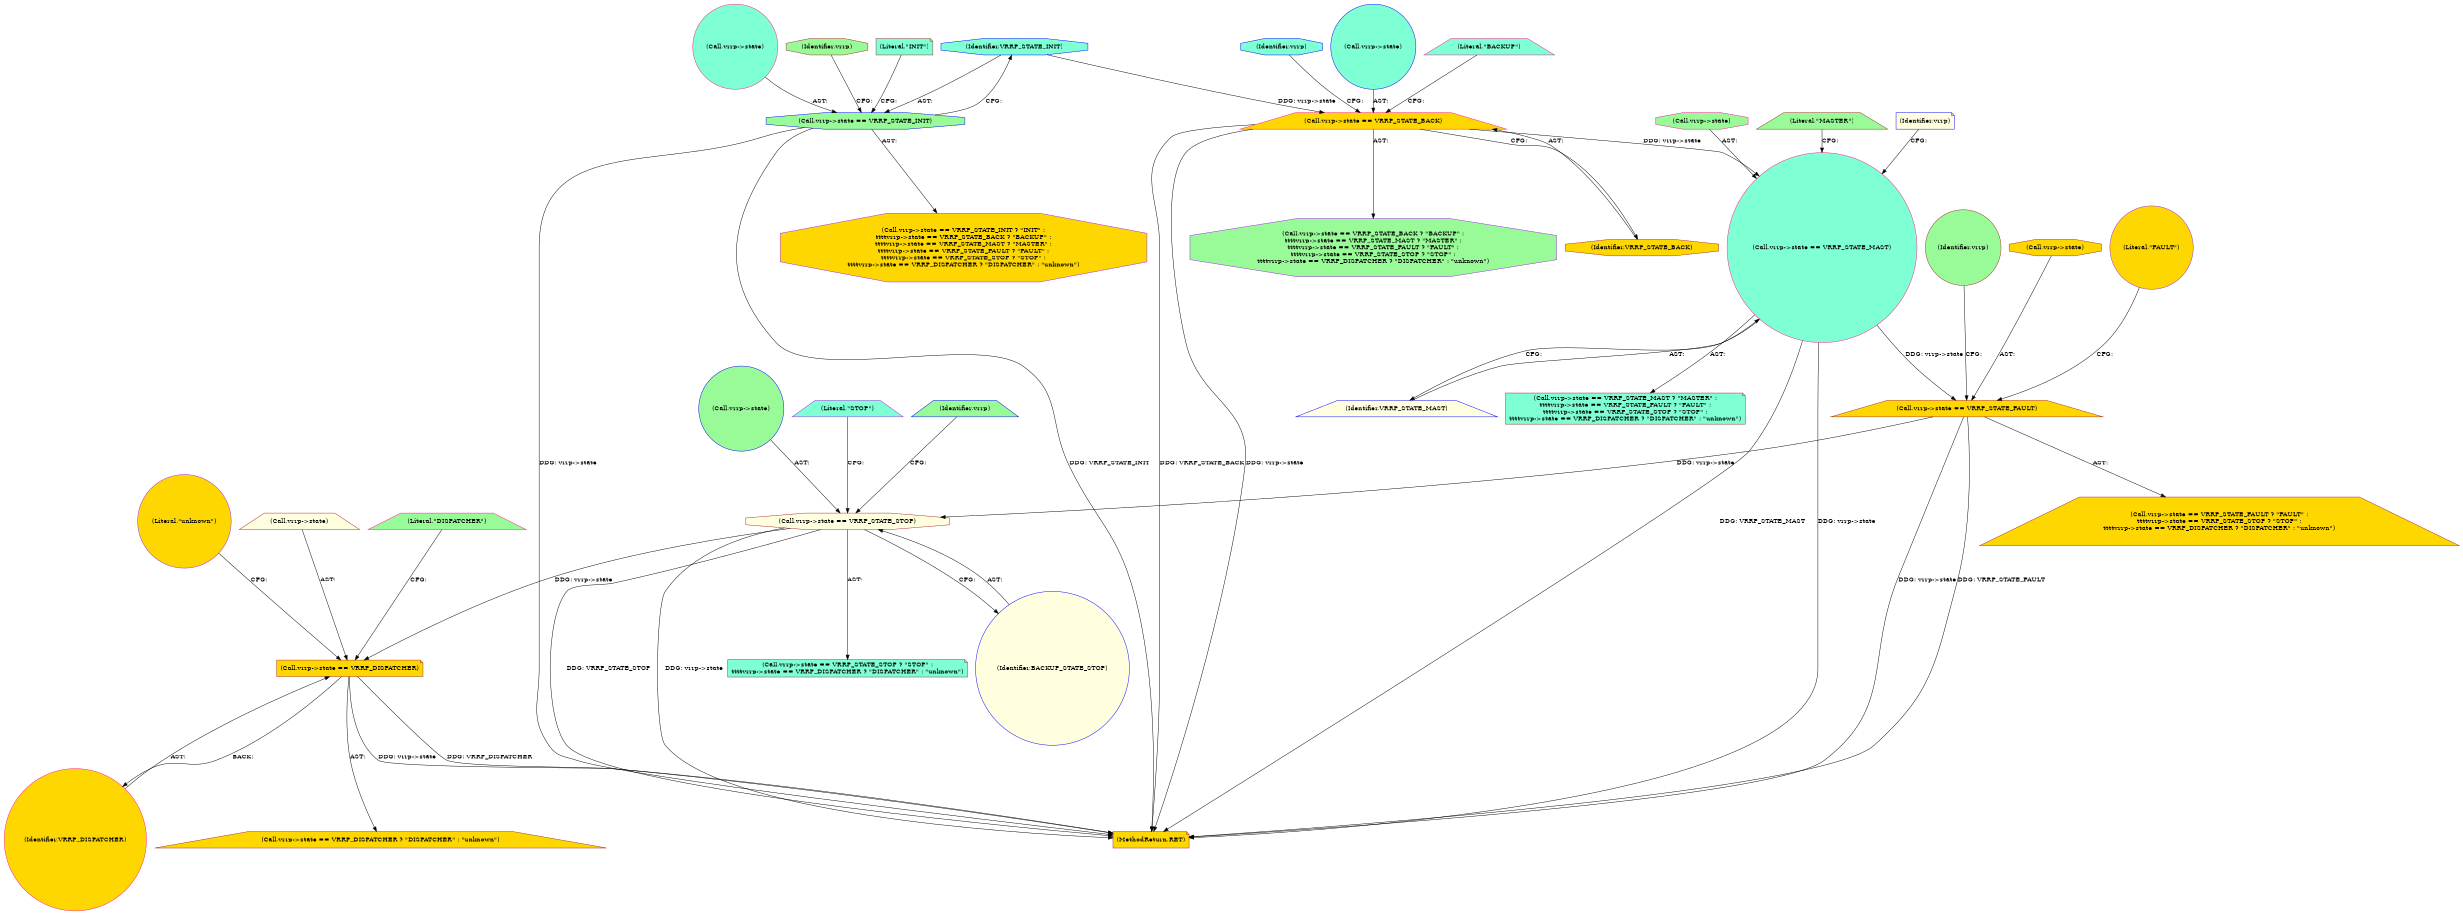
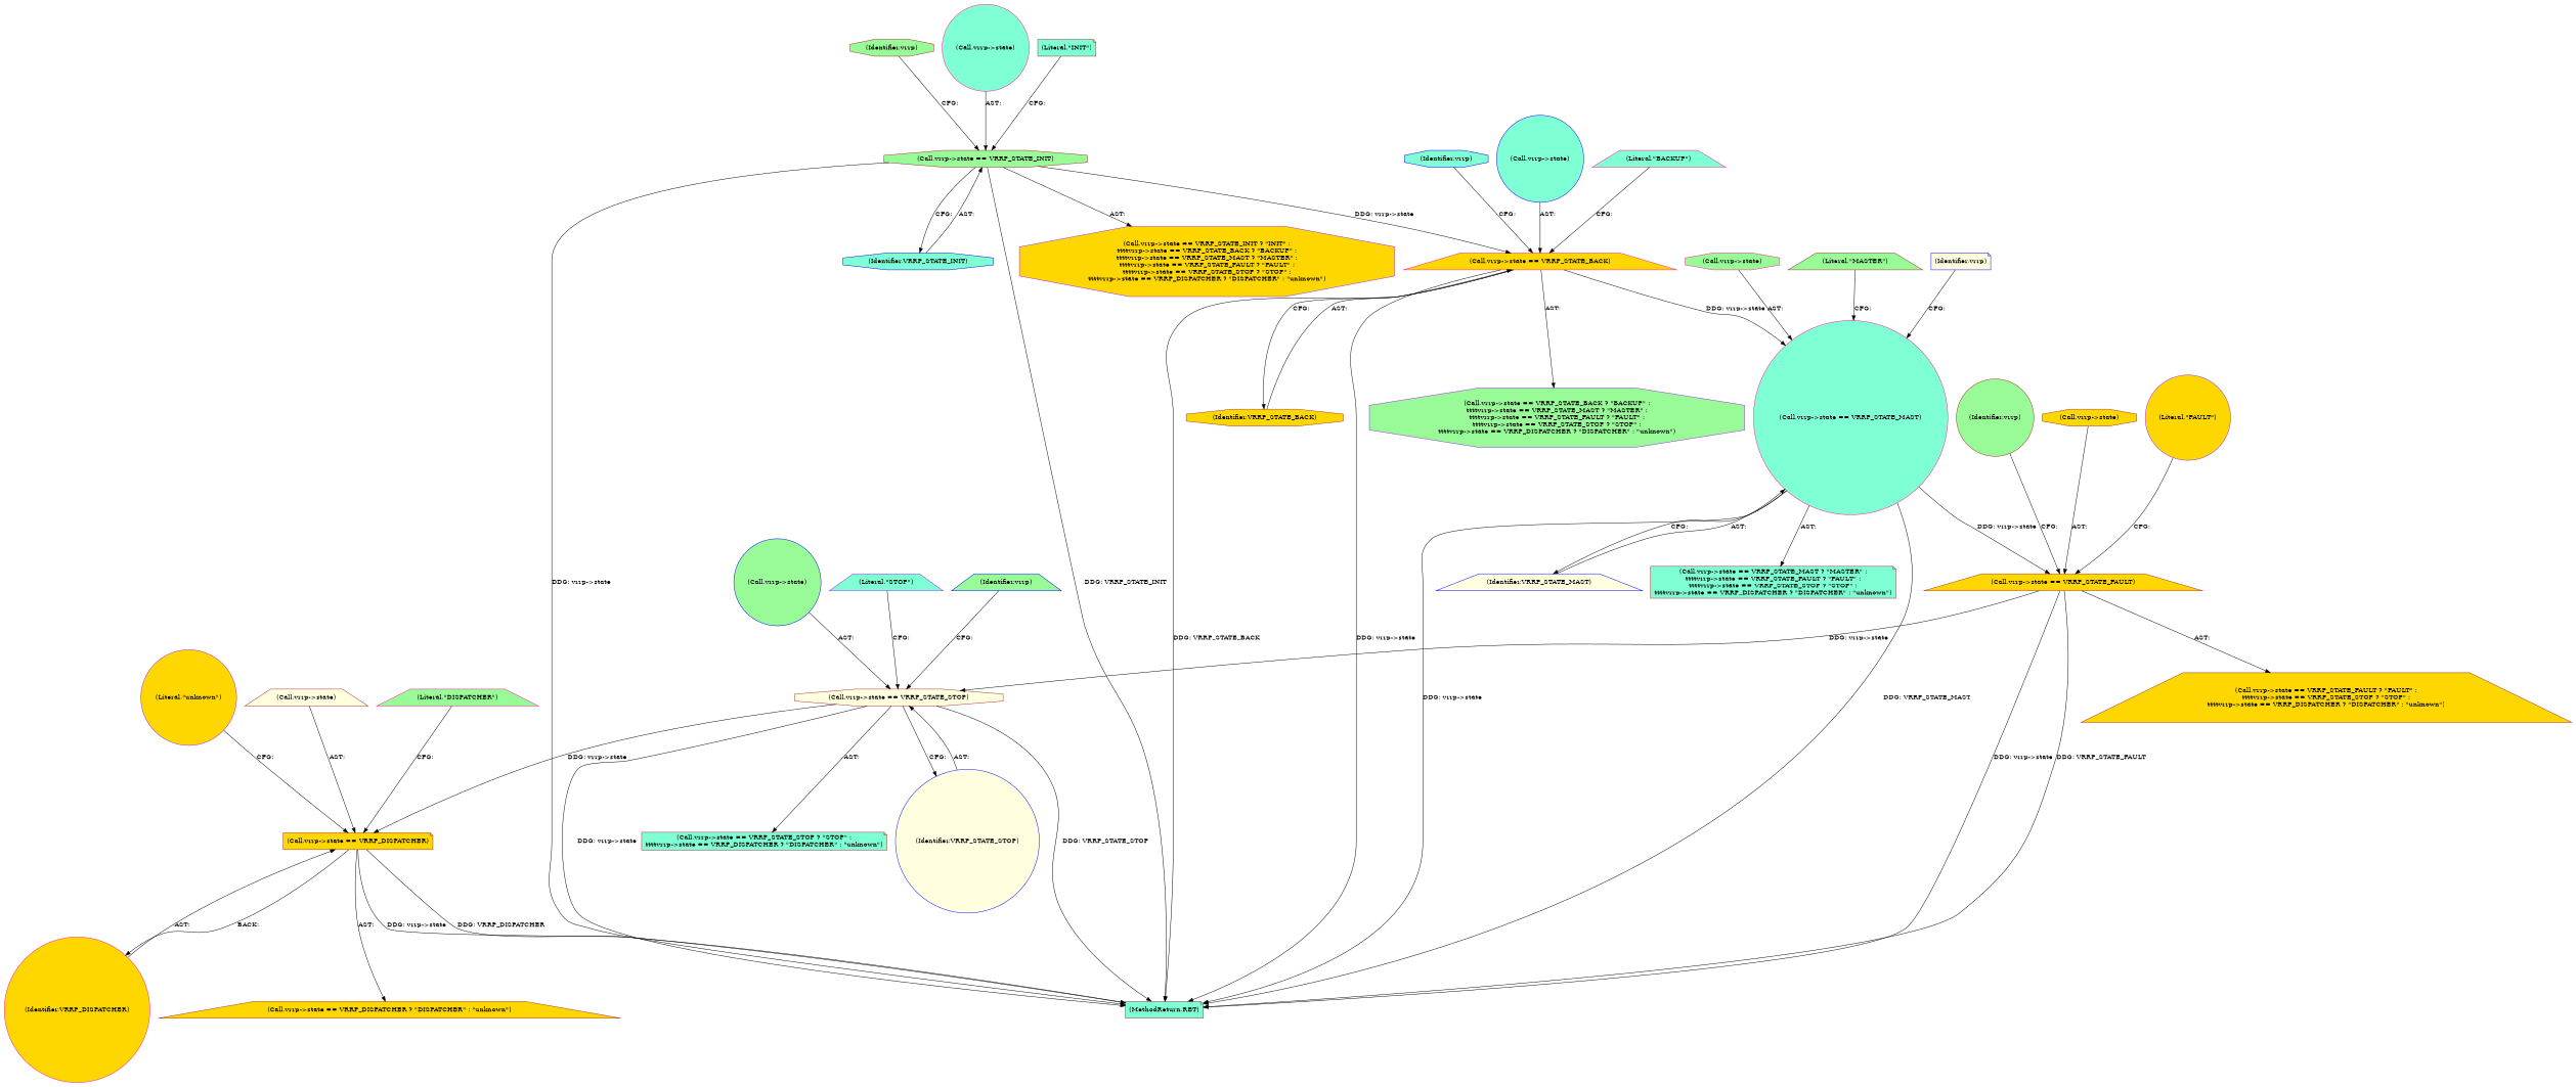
  digraph {
    node [color=brown fillcolor=aquamarine shape=trapezium style=filled]
    n1 [color=deeppink label="(Call,vrrp->state == VRRP_STATE_MAST)" shape=circle]
    n2 [fillcolor=gold label="(Call,vrrp->state == VRRP_STATE_FAULT)"]
    n3 [label="(Call,vrrp->state == VRRP_STATE_MAST ? \"MASTER\" :\n\t\t\t\tvrrp->state == VRRP_STATE_FAULT ? \"FAULT\" :\n\t\t\t\tvrrp->state == VRRP_STATE_STOP ? \"STOP\" :\n\t\t\t\tvrrp->state == VRRP_DISPATCHER ? \"DISPATCHER\" : \"unknown\")" shape=note]
    n4 [color=blue fillcolor=lightyellow label="(Identifier,VRRP_STATE_MAST)"]
-   n5 [fillcolor=gold label="(MethodReturn,RET)" shape=note]
+   n5 [label="(MethodReturn,RET)" shape=note]
    n6 [fillcolor=lightyellow label="(Call,vrrp->state == VRRP_STATE_STOP)" shape=octagon]
    n7 [fillcolor=gold label="(Call,vrrp->state == VRRP_STATE_FAULT ? \"FAULT\" :\n\t\t\t\tvrrp->state == VRRP_STATE_STOP ? \"STOP\" :\n\t\t\t\tvrrp->state == VRRP_DISPATCHER ? \"DISPATCHER\" : \"unknown\")"]
    n8 [color=deeppink fillcolor=gold label="(Call,vrrp->state == VRRP_STATE_BACK)"]
    n9 [color=purple fillcolor=palegreen label="(Call,vrrp->state == VRRP_STATE_BACK ? \"BACKUP\" :\n\t\t\t\tvrrp->state == VRRP_STATE_MAST ? \"MASTER\" :\n\t\t\t\tvrrp->state == VRRP_STATE_FAULT ? \"FAULT\" :\n\t\t\t\tvrrp->state == VRRP_STATE_STOP ? \"STOP\" :\n\t\t\t\tvrrp->state == VRRP_DISPATCHER ? \"DISPATCHER\" : \"unknown\")" shape=octagon]
    n10 [fillcolor=gold label="(Identifier,VRRP_STATE_BACK)" shape=octagon]
-   n11 [color=blue fillcolor=palegreen label="(Call,vrrp->state == VRRP_STATE_INIT)" shape=octagon]
+   n11 [fillcolor=palegreen label="(Call,vrrp->state == VRRP_STATE_INIT)" shape=octagon]
    n12 [color=purple fillcolor=gold label="(Call,vrrp->state == VRRP_STATE_INIT ? \"INIT\" :\n\t\t\t\tvrrp->state == VRRP_STATE_BACK ? \"BACKUP\" :\n\t\t\t\tvrrp->state == VRRP_STATE_MAST ? \"MASTER\" :\n\t\t\t\tvrrp->state == VRRP_STATE_FAULT ? \"FAULT\" :\n\t\t\t\tvrrp->state == VRRP_STATE_STOP ? \"STOP\" :\n\t\t\t\tvrrp->state == VRRP_DISPATCHER ? \"DISPATCHER\" : \"unknown\")" shape=octagon]
    n13 [color=blue label="(Identifier,VRRP_STATE_INIT)" shape=octagon]
    n14 [fillcolor=gold label="(Call,vrrp->state == VRRP_DISPATCHER)" shape=note]
-   n15 [color=blue fillcolor=lightyellow label="(Identifier,BACKUP_STATE_STOP)" shape=circle]
+   n15 [color=blue fillcolor=lightyellow label="(Identifier,VRRP_STATE_STOP)" shape=circle]
    n16 [label="(Call,vrrp->state == VRRP_STATE_STOP ? \"STOP\" :\n\t\t\t\tvrrp->state == VRRP_DISPATCHER ? \"DISPATCHER\" : \"unknown\")" shape=note]
    n17 [color=deeppink fillcolor=gold label="(Identifier,VRRP_DISPATCHER)" shape=circle]
    n18 [fillcolor=gold label="(Call,vrrp->state == VRRP_DISPATCHER ? \"DISPATCHER\" : \"unknown\")"]
    n19 [fillcolor=palegreen label="(Identifier,vrrp)" shape=circle]
    n20 [color=purple fillcolor=gold label="(Literal,\"unknown\")" shape=circle]
    n21 [fillcolor=gold label="(Call,vrrp->state)" shape=octagon]
    n22 [color=blue label="(Identifier,vrrp)" shape=octagon]
    n23 [fillcolor=palegreen label="(Identifier,vrrp)" shape=octagon]
    n24 [color=deeppink fillcolor=palegreen label="(Call,vrrp->state)" shape=octagon]
    n25 [color=deeppink label="(Call,vrrp->state)" shape=circle]
    n26 [label="(Literal,\"INIT\")" shape=note]
    n27 [color=blue label="(Call,vrrp->state)" shape=circle]
    n28 [color=purple label="(Literal,\"STOP\")"]
    n29 [color=deeppink label="(Literal,\"BACKUP\")"]
    n30 [fillcolor=lightyellow label="(Call,vrrp->state)"]
    n31 [color=blue fillcolor=palegreen label="(Identifier,vrrp)"]
    n32 [fillcolor=palegreen label="(Literal,\"MASTER\")"]
    n33 [color=deeppink fillcolor=palegreen label="(Literal,\"DISPATCHER\")"]
    n34 [color=purple fillcolor=gold label="(Literal,\"FAULT\")" shape=circle]
    n35 [color=blue fillcolor=lightyellow label="(Identifier,vrrp)" shape=note]
    n36 [color=blue fillcolor=palegreen label="(Call,vrrp->state)" shape=circle]
    n1 -> n2 [label="DDG: vrrp->state"]
    n1 -> n3 [label="AST: "]
    n1 -> n4 [label="CFG: "]
    n1 -> n5 [label="DDG: VRRP_STATE_MAST"]
    n1 -> n5 [label="DDG: vrrp->state"]
    n2 -> n5 [label="DDG: vrrp->state"]
    n2 -> n5 [label="DDG: VRRP_STATE_FAULT"]
    n2 -> n6 [label="DDG: vrrp->state"]
    n2 -> n7 [label="AST: "]
    n4 -> n1 [label="AST: "]
    n6 -> n5 [label="DDG: VRRP_STATE_STOP"]
    n6 -> n5 [label="DDG: vrrp->state"]
    n6 -> n14 [label="DDG: vrrp->state"]
    n6 -> n15 [label="CFG: "]
    n6 -> n16 [label="AST: "]
    n8 -> n1 [label="DDG: vrrp->state"]
    n8 -> n5 [label="DDG: VRRP_STATE_BACK"]
    n8 -> n5 [label="DDG: vrrp->state"]
    n8 -> n9 [label="AST: "]
    n8 -> n10 [label="CFG: "]
    n10 -> n8 [label="AST: "]
    n11 -> n5 [label="DDG: vrrp->state"]
    n11 -> n5 [label="DDG: VRRP_STATE_INIT"]
-   n13 -> n8 [label="DDG: vrrp->state"]
+   n11 -> n8 [label="DDG: vrrp->state"]
    n11 -> n12 [label="AST: "]
    n11 -> n13 [label="CFG: "]
    n13 -> n11 [label="AST: "]
    n14 -> n5 [label="DDG: vrrp->state"]
    n14 -> n5 [label="DDG: VRRP_DISPATCHER"]
    n14 -> n17 [label="BACK: "]
    n14 -> n18 [label="AST: "]
    n15 -> n6 [label="AST: "]
    n17 -> n14 [label="AST: "]
    n19 -> n2 [label="CFG: "]
    n20 -> n14 [label="CFG: "]
    n21 -> n2 [label="AST: "]
    n22 -> n8 [label="CFG: "]
    n23 -> n11 [label="CFG: "]
    n24 -> n1 [label="AST: "]
    n25 -> n11 [label="AST: "]
    n26 -> n11 [label="CFG: "]
    n27 -> n8 [label="AST: "]
    n28 -> n6 [label="CFG: "]
    n29 -> n8 [label="CFG: "]
    n30 -> n14 [label="AST: "]
    n31 -> n6 [label="CFG: "]
    n32 -> n1 [label="CFG: "]
    n33 -> n14 [label="CFG: "]
    n34 -> n2 [label="CFG: "]
    n35 -> n1 [label="CFG: "]
    n36 -> n6 [label="AST: "]
  }
